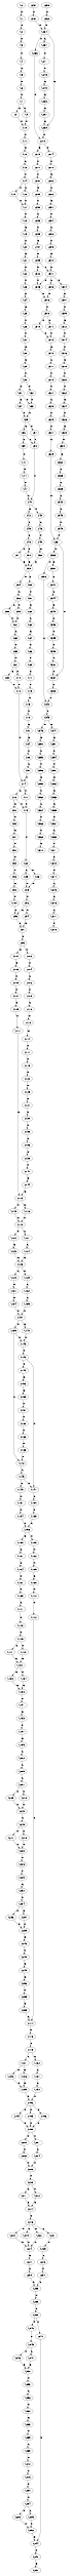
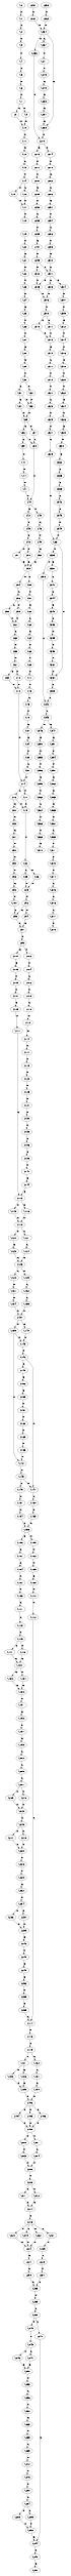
  strict digraph {
    S0
    S1
    S2
    S3
    S4
    S5
    S6
    S7
    S8
    S9
    S10
    S11
    S12
    S13
    S14
    S15
    S16
    S17
    S18
    S19
    S20
    S21
    S22
    S23
    S24
    S25
    S26
    S27
    S28
    S29
    S30
    S31
    S32
    S33
    S34
    S35
    S36
    S37
    S38
    S39
    S40
    S41
    S42
    S43
    S44
    S45
    S46
    S47
    S48
    S49
    S50
    S51
    S52
    S53
    S54
    S55
    S56
    S57
    S58
    S59
    S60
    S61
    S62
    S63
    S64
    S65
    S66
    S67
    S68
    S69
    S70
    S71
    S72
    S73
    S74
    S75
    S76
    S77
    S78
    S79
    S80
    S81
    S82
    S83
    S84
    S85
    S86
    S87
    S88
    S89
    S90
    S91
    S92
    S93
    S94
    S95
    S96
    S97
    S98
    S99
    S100
    S101
    S102
    S103
    S104
    S105
    S106
    S107
    S108
    S109
    S110
    S111
    S112
    S113
    S114
    S115
    S116
    S117
    S118
    S119
    S120
    S121
    S122
    S123
    S124
    S125
    S126
    S127
    S128
    S129
    S130
    S131
    S132
    S133
    S134
    S135
    S136
    S137
    S138
    S139
    S140
    S141
    S142
    S143
    S144
    S145
    S146
    S147
    S148
    S149
    S150
    S151
    S152
    S153
    S154
    S155
    S156
    S157
    S158
    S159
    S160
    S161
    S162
    S163
    S164
    S165
    S166
    S167
    S168
    S169
    S170
    S171
    S172
    S173
    S174
    S175
    S176
    S177
    S178
    S179
    S180
    S181
    S182
    S183
    S184
    S185
    S186
    S187
    S188
    S189
    S190
    S191
    S192
    S193
    S194
    S195
    S196
    S197
    S198
    S199
    S200
    S201
    S202
    S203
    S204
    S205
    S206
    S207
    S208
    S209
    S210
    S211
    S212
    S213
    S214
    S215
    S216
    S217
    S218
    S219
    S220
    S221
    S222
    S223
    S224
    S225
    S226
    S227
    S228
    S229
    S230
    S231
    S232
    S233
    S234
    S235
    S236
    S237
    S238
    S239
    S240
    S241
    S242
    S243
    S244
    S245
    S246
    S247
    S248
    S249
    S250
    S251
    S252
    S253
    S255
    S256
    S259
    S260
    S257
    S261
    S258
    S262
    S263
    S264
    S265
    S266
    S267
    S268
    S269
    S270
    S271
    S272
    S273
    S274
    S275
    S276
    S277
    S278
    S279
    S280
    S281
    S282
    S283
    S284
    S285
    S286
    S287
    S288
    S289
    S290
    S291
    S292
    S293
    S294
    S295
    S296
    n297 [label=S797]
    S298
    S299
    S300
    S301
    S302
    S303
    S304
    S305
    S306
    S307
    S308
    S309
    S310
    S311
    S312
    S313
    S314
    S315
    S316
    S317
    S318
    S319
    S320
    S321
    S322
    S323
    S324
    S325
    S326
    S327
    S328
    S329
    S330
    S331
    S332
    S333
    S334
    S335
    S336
    S337
    S338
    S339
    S340
    S341
    S342
    S343
    S344
    S345
    S346
    S347
    S348
    S349
    S350
    S351
    S352
    S353
    S354
    S355
    S356
    S357
    S358
    S359
    S360
    S361
    S362
    S363
    S364
    n365 [label=S965]
    S366
    S367
    S368
    S369
    S370
    S371
    S373
    S374
    S375
    S376
    S377
    S378
    S0 -> S1 [label=A]
    S1 -> S2 [label=G]
    S2 -> S3 [label=A]
    S3 -> S4 [label=A]
    S4 -> S5 [label=G]
    S5 -> S6 [label=A]
    S6 -> S7 [label=A]
    S7 -> S8 [label=C]
    S7 -> S9 [label=T]
    S8 -> S10 [label=A]
    S9 -> S10 [label=A]
    S10 -> S11 [label=A]
    S11 -> S12 [label=G]
    S12 -> S13 [label=C]
    S13 -> S14 [label=A]
    S14 -> S15 [label=T]
    S14 -> S16 [label=C]
    S15 -> S17 [label=A]
    S16 -> S17 [label=A]
    S17 -> S18 [label=A]
-   S18 -> S19 [label=G]
    S19 -> S20 [label=A]
    S20 -> S21 [label=G]
    S21 -> S22 [label=A]
    S22 -> S23 [label=A]
    S23 -> S24 [label=A]
    S24 -> S25 [label=G]
    S25 -> S26 [label=A]
    S26 -> S27 [label=A]
    S27 -> S28 [label=G]
    S28 -> S29 [label=G]
    S29 -> S30 [label=T]
    S30 -> S31 [label=C]
    S30 -> S32 [label=T]
    S31 -> S33 [label=A]
    S31 -> S34 [label=G]
    S32 -> S33 [label=A]
    S33 -> S35 [label=A]
    S34 -> S35 [label=A]
    S35 -> S36 [label=G]
    S35 -> S37 [label=A]
    S36 -> S38 [label=C]
    S36 -> S39 [label=C]
    S37 -> S38 [label=C]
    S38 -> S40 [label=T]
    S39 -> S41 [label=T]
    S40 -> S42 [label=G]
    S40 -> S43 [label=A]
    S41 -> S44 [label=T]
    S42 -> S45 [label=G]
    S43 -> S46 [label=C]
    S44 -> S47 [label=A]
    S45 -> S48 [label=C]
    S46 -> S49 [label=T]
    S47 -> S40 [label=T]
    S48 -> S50 [label=T]
    S48 -> S51 [label=A]
    S49 -> S52 [label=G]
    S50 -> S53 [label=G]
    S51 -> S53 [label=G]
    S52 -> S53 [label=G]
    S53 -> S54 [label=T]
    S53 -> S55 [label=C]
    S54 -> S56 [label=C]
    S55 -> S57 [label=A]
    S56 -> S58 [label=C]
    S56 -> S59 [label=T]
    S57 -> S60 [label=G]
    S58 -> S61 [label=T]
    S59 -> S61 [label=T]
    S60 -> S62 [label=C]
    S61 -> S63 [label=G]
    S62 -> S64 [label=G]
    S63 -> S65 [label=A]
    S64 -> S66 [label=A]
    S65 -> S67 [label=A]
    S66 -> S68 [label=T]
    S67 -> S69 [label=G]
    S67 -> S70 [label=A]
    S68 -> S71 [label=A]
    S69 -> S72 [label=T]
    S70 -> S72 [label=T]
    S71 -> S73 [label=T]
    S72 -> S74 [label=A]
    S73 -> S75 [label=C]
    S74 -> S76 [label=C]
    S74 -> S77 [label=T]
    S75 -> S78 [label=A]
    S76 -> S79 [label=T]
    S76 -> S80 [label=G]
    S77 -> S79 [label=T]
    S78 -> S81 [label=G]
    S79 -> S82 [label=A]
    S80 -> S83 [label=A]
    S81 -> S84 [label=G]
    S82 -> S85 [label=C]
    S82 -> S86 [label=T]
    S83 -> S87 [label=G]
    S84 -> S88 [label=T]
    S85 -> S89 [label=A]
    S86 -> S89 [label=A]
    S87 -> S90 [label=A]
    S88 -> S91 [label=C]
    S89 -> S92 [label=A]
    S90 -> S93 [label=A]
    S91 -> S74 [label=A]
    S92 -> S94 [label=A]
    S92 -> S95 [label=G]
    S93 -> S96 [label=T]
    S94 -> S97 [label=G]
    S95 -> S97 [label=G]
    S96 -> S98 [label=G]
    S97 -> S99 [label=T]
    S98 -> S100 [label=T]
    S99 -> S101 [label=G]
    S99 -> S102 [label=A]
    S100 -> S95 [label=G]
    S101 -> S103 [label=G]
    S102 -> S104 [label=T]
    S103 -> S105 [label=A]
    S104 -> S106 [label=C]
    S105 -> S107 [label=T]
    S106 -> S108 [label=T]
    S107 -> S109 [label=G]
    S108 -> S110 [label=C]
    S109 -> S111 [label=A]
    S110 -> S112 [label=A]
    S111 -> S113 [label=G]
    S112 -> S114 [label=G]
    S113 -> S115 [label=A]
    S113 -> S116 [label=G]
    S114 -> S117 [label=T]
    S115 -> S118 [label=A]
    S116 -> S118 [label=A]
    S117 -> S119 [label=A]
    S118 -> S120 [label=T]
    S118 -> S121 [label=C]
    S119 -> S122 [label=T]
    S120 -> S123 [label=G]
    S121 -> S124 [label=C]
    S122 -> S125 [label=T]
    S123 -> S126 [label=G]
    S124 -> S126 [label=G]
    S125 -> S127 [label=T]
    S126 -> S128 [label=C]
    S126 -> S129 [label=A]
    S127 -> S130 [label=A]
    S128 -> S131 [label=A]
    S129 -> S132 [label=C]
    S130 -> S133 [label=T]
    S131 -> S134 [label=A]
    S132 -> S135 [label=C]
    S133 -> S136 [label=C]
    S134 -> S137 [label=A]
    S135 -> S137 [label=A]
    S136 -> S138 [label=G]
    S137 -> S139 [label=A]
    S137 -> S140 [label=G]
    S138 -> S141 [label=T]
    S139 -> S142 [label=T]
    S139 -> S143 [label=T]
    S140 -> S143 [label=T]
    S141 -> S144 [label=G]
    S142 -> S145 [label=C]
    S143 -> S146 [label=T]
    S144 -> S113 [label=G]
    S145 -> S147 [label=A]
    S145 -> S148 [label=C]
    S146 -> S147 [label=A]
    S146 -> S149 [label=C]
    S147 -> S150 [label=G]
    S148 -> S151 [label=A]
    S149 -> S152 [label=G]
    S150 -> S153 [label=T]
    S151 -> S154 [label=A]
    S152 -> S155 [label=G]
    S153 -> S156 [label=C]
    S154 -> S156 [label=C]
    S155 -> S157 [label=A]
    S156 -> S158 [label=G]
    S156 -> S159 [label=A]
    S157 -> S160 [label=A]
    S158 -> S161 [label=C]
    S159 -> S162 [label=A]
    S160 -> S163 [label=T]
    S161 -> S164 [label=C]
    S162 -> S165 [label=A]
    S163 -> S166 [label=T]
    S164 -> S167 [label=T]
    S165 -> S168 [label=G]
    S166 -> S142 [label=T]
    S167 -> S169 [label=T]
    S168 -> S170 [label=A]
    S169 -> S171 [label=C]
    S170 -> S172 [label=A]
    S171 -> S173 [label=G]
    S172 -> S174 [label=C]
    S173 -> S175 [label=T]
    S174 -> S176 [label=T]
    S175 -> S177 [label=C]
    S175 -> S178 [label=A]
    S176 -> S179 [label=G]
    S177 -> S180 [label=G]
    S178 -> S180 [label=G]
    S179 -> S181 [label=G]
    S179 -> S182 [label=C]
    S180 -> S183 [label=G]
    S180 -> S184 [label=A]
    S181 -> S185 [label=A]
    S181 -> S186 [label=G]
    S182 -> S187 [label=C]
    S183 -> S188 [label=G]
    S184 -> S188 [label=G]
    S185 -> S189 [label=G]
    S186 -> S189 [label=G]
    S187 -> S190 [label=C]
    S188 -> S191 [label=A]
    S189 -> S192 [label=T]
    S190 -> S192 [label=T]
    S191 -> S193 [label=G]
    S192 -> S194 [label=T]
    S192 -> S195 [label=A]
    S192 -> S196 [label=G]
    S193 -> S197 [label=T]
    S194 -> S198 [label=T]
    S195 -> S198 [label=T]
    S196 -> S198 [label=T]
    S197 -> S199 [label=G]
    S198 -> S200 [label=T]
    S198 -> S201 [label=A]
    S199 -> S202 [label=C]
    S200 -> S203 [label=T]
    S201 -> S204 [label=C]
    S202 -> S205 [label=C]
    S203 -> S206 [label=A]
    S204 -> S206 [label=A]
    S205 -> S207 [label=C]
    S206 -> S208 [label=T]
    S207 -> S209 [label=T]
    S207 -> S210 [label=A]
    S208 -> S211 [label=G]
    S208 -> S212 [label=A]
    S209 -> S213 [label=T]
    S210 -> S213 [label=T]
    S211 -> S214 [label=G]
    S212 -> S214 [label=G]
    S213 -> S215 [label=C]
    S214 -> S216 [label=C]
    S215 -> S217 [label=A]
    S215 -> S218 [label=T]
    S216 -> S219 [label=C]
    S216 -> S220 [label=T]
    S216 -> S221 [label=G]
    S216 -> S222 [label=A]
    S217 -> S223 [label=G]
    S218 -> S223 [label=G]
    S219 -> S224 [label=A]
    S220 -> S224 [label=A]
    S221 -> S225 [label=T]
    S222 -> S224 [label=A]
    S223 -> S226 [label=A]
    S224 -> S227 [label=G]
    S225 -> S228 [label=C]
    S226 -> S229 [label=T]
    S227 -> S230 [label=C]
    S228 -> S231 [label=A]
    S229 -> S232 [label=G]
    S230 -> S233 [label=C]
    S231 -> S233 [label=C]
    S232 -> S234 [label=A]
    S233 -> S235 [label=A]
    S234 -> S236 [label=A]
    S234 -> S237 [label=G]
    S235 -> S238 [label=C]
    S236 -> S239 [label=T]
    S237 -> S239 [label=T]
    S238 -> S240 [label=T]
    S238 -> S241 [label=C]
    S239 -> S242 [label=G]
    S240 -> S243 [label=T]
    S241 -> S244 [label=G]
    S242 -> S245 [label=T]
    S243 -> S246 [label=T]
    S243 -> S247 [label=C]
    S244 -> S248 [label=T]
    S245 -> S249 [label=G]
    S246 -> S250 [label=G]
    S247 -> S250 [label=G]
    S248 -> S251 [label=G]
    S249 -> S252 [label=G]
    S250 -> S253 [label=A]
    S252 -> S255 [label=T]
    S253 -> S256 [label=C]
    S255 -> S259 [label=G]
    S256 -> S260 [label=A]
    S259 -> S174 [label=C]
    S260 -> S263 [label=G]
    S257 -> S261 [label=A]
    S261 -> S264 [label=A]
    S258 -> S262 [label=T]
    S262 -> S264 [label=A]
    S263 -> S265 [label=A]
    S264 -> S266 [label=A]
    S264 -> S267 [label=C]
    S264 -> S268 [label=G]
    S265 -> S269 [label=C]
    S266 -> S270 [label=T]
    S267 -> S271 [label=A]
    S268 -> S270 [label=T]
    S269 -> S272 [label=A]
    S270 -> S273 [label=G]
    S270 -> S274 [label=T]
    S271 -> S275 [label=T]
    S272 -> S276 [label=T]
    S273 -> S277 [label=T]
    S274 -> S278 [label=A]
    S275 -> S279 [label=G]
    S276 -> S280 [label=T]
    S277 -> S281 [label=T]
    S278 -> S282 [label=G]
    S279 -> S283 [label=G]
    S280 -> S284 [label=A]
    S281 -> S285 [label=G]
    S282 -> S286 [label=C]
    S283 -> S287 [label=G]
    S284 -> S288 [label=T]
    S284 -> S289 [label=C]
    S285 -> S290 [label=T]
    S286 -> S291 [label=G]
    S287 -> S268 [label=G]
    S288 -> S292 [label=T]
    S289 -> S292 [label=T]
    S290 -> S293 [label=C]
    S291 -> S294 [label=A]
    S292 -> S244 [label=G]
    S293 -> S295 [label=T]
    S294 -> S296 [label=C]
    S295 -> n297 [label=G]
    S296 -> S298 [label=T]
    n297 -> S299 [label=A]
    S298 -> S300 [label=G]
    S299 -> S301 [label=C]
    S299 -> S302 [label=T]
    S300 -> S301 [label=C]
    S301 -> S303 [label=C]
    S301 -> S304 [label=G]
    S301 -> S305 [label=T]
    S302 -> S305 [label=T]
    S303 -> S306 [label=T]
    S304 -> S307 [label=A]
    S305 -> S306 [label=T]
    S306 -> S308 [label=A]
    S307 -> S309 [label=T]
    S308 -> S310 [label=T]
    S308 -> S311 [label=C]
    S309 -> S312 [label=G]
    S310 -> S313 [label=T]
    S311 -> S313 [label=T]
    S312 -> S314 [label=A]
    S313 -> S315 [label=G]
    S314 -> S316 [label=T]
    S315 -> S317 [label=C]
    S316 -> S318 [label=G]
    S317 -> S319 [label=T]
    S318 -> S320 [label=A]
    S319 -> S321 [label=T]
    S320 -> S322 [label=A]
    S321 -> S323 [label=C]
    S322 -> S324 [label=G]
    S323 -> S325 [label=A]
    S324 -> S326 [label=A]
    S325 -> S327 [label=A]
    S326 -> S328 [label=G]
    S327 -> S329 [label=C]
    S328 -> S330 [label=A]
    S329 -> S331 [label=A]
    S330 -> S332 [label=G]
    S331 -> S333 [label=A]
    S331 -> S334 [label=A]
    S332 -> S335 [label=G]
    S333 -> S336 [label=A]
    S333 -> S337 [label=G]
    S334 -> S338 [label=G]
    S335 -> S339 [label=G]
    S336 -> S340 [label=C]
    S337 -> S341 [label=G]
    S338 -> S340 [label=C]
    S339 -> S342 [label=G]
    S340 -> S343 [label=C]
    S341 -> S344 [label=C]
    S342 -> S345 [label=C]
    S343 -> S346 [label=A]
    S343 -> S347 [label=G]
    S344 -> S348 [label=G]
    S345 -> S349 [label=T]
    S346 -> S350 [label=G]
    S347 -> S351 [label=G]
    S348 -> S352 [label=C]
    S349 -> S331 [label=A]
    S350 -> S353 [label=A]
    S351 -> S354 [label=T]
    S352 -> S355 [label=A]
    S353 -> S356 [label=A]
    S354 -> S357 [label=A]
    S355 -> S358 [label=T]
    S356 -> S359 [label=G]
    S357 -> S360 [label=G]
    S358 -> S361 [label=G]
    S359 -> S362 [label=A]
    S360 -> S363 [label=G]
    S361 -> S334 [label=A]
    S362 -> S364 [label=C]
    S363 -> n365 [label=G]
    S364 -> S366 [label=A]
    n365 -> S367 [label=A]
    S366 -> S368 [label=A]
    S367 -> S369 [label=C]
    S368 -> S370 [label=G]
    S369 -> S371 [label=T]
    S371 -> S373 [label=T]
    S373 -> S374 [label=A]
    S374 -> S375 [label=C]
    S375 -> S376 [label=C]
    S376 -> S377 [label=C]
    S377 -> S378 [label=T]
  }
